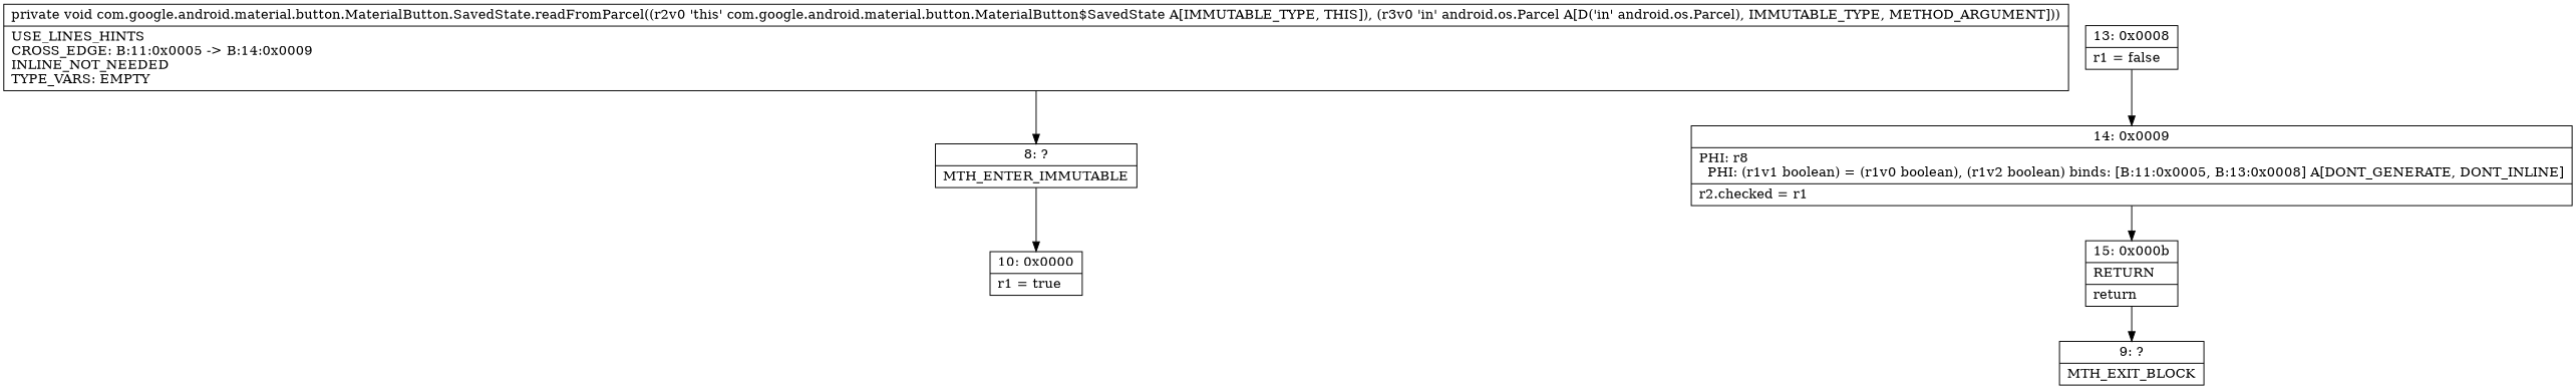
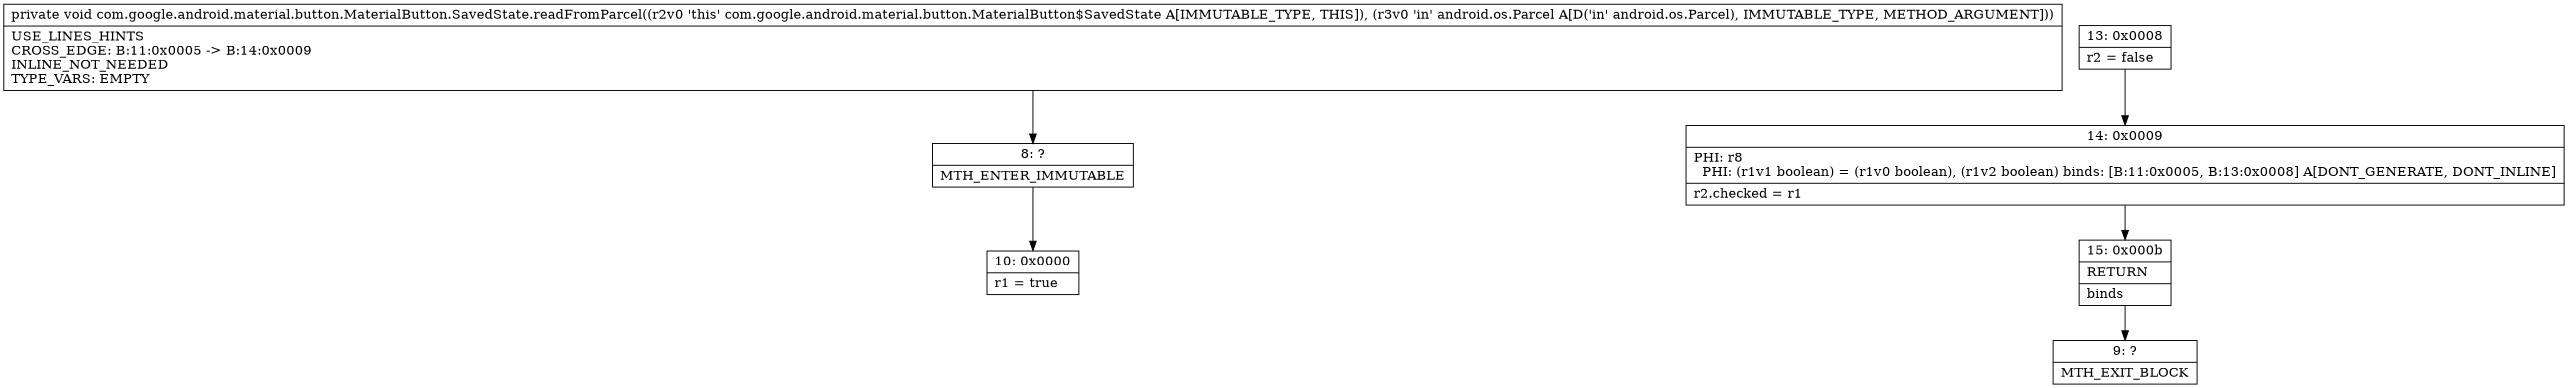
  digraph {
    node [shape=record]
    n1 [label="{8\:\ ?|MTH_ENTER_IMMUTABLE\l}"]
    n2 [label="{10\:\ 0x0000|r1 = true\l}"]
-   n3 [label="{13\:\ 0x0008|r1 = false\l}"]
+   n3 [label="{13\:\ 0x0008|r2 = false\l}"]
    n4 [label="{14\:\ 0x0009|PHI: r8 \l  PHI: (r1v1 boolean) = (r1v0 boolean), (r1v2 boolean) binds: [B:11:0x0005, B:13:0x0008] A[DONT_GENERATE, DONT_INLINE]\l|r2.checked = r1\l}"]
-   n5 [label="{15\:\ 0x000b|RETURN\l|return\l}"]
+   n5 [label="{15\:\ 0x000b|RETURN\l|binds\l}"]
    n6 [label="{9\:\ ?|MTH_EXIT_BLOCK\l}"]
    n7 [label="{private void com.google.android.material.button.MaterialButton.SavedState.readFromParcel((r2v0 'this' com.google.android.material.button.MaterialButton$SavedState A[IMMUTABLE_TYPE, THIS]), (r3v0 'in' android.os.Parcel A[D('in' android.os.Parcel), IMMUTABLE_TYPE, METHOD_ARGUMENT]))  | USE_LINES_HINTS\lCROSS_EDGE: B:11:0x0005 \-\> B:14:0x0009\lINLINE_NOT_NEEDED\lTYPE_VARS: EMPTY\l}"]
    n1 -> n2
    n3 -> n4
    n4 -> n5
    n5 -> n6
    n7 -> n1
  }
